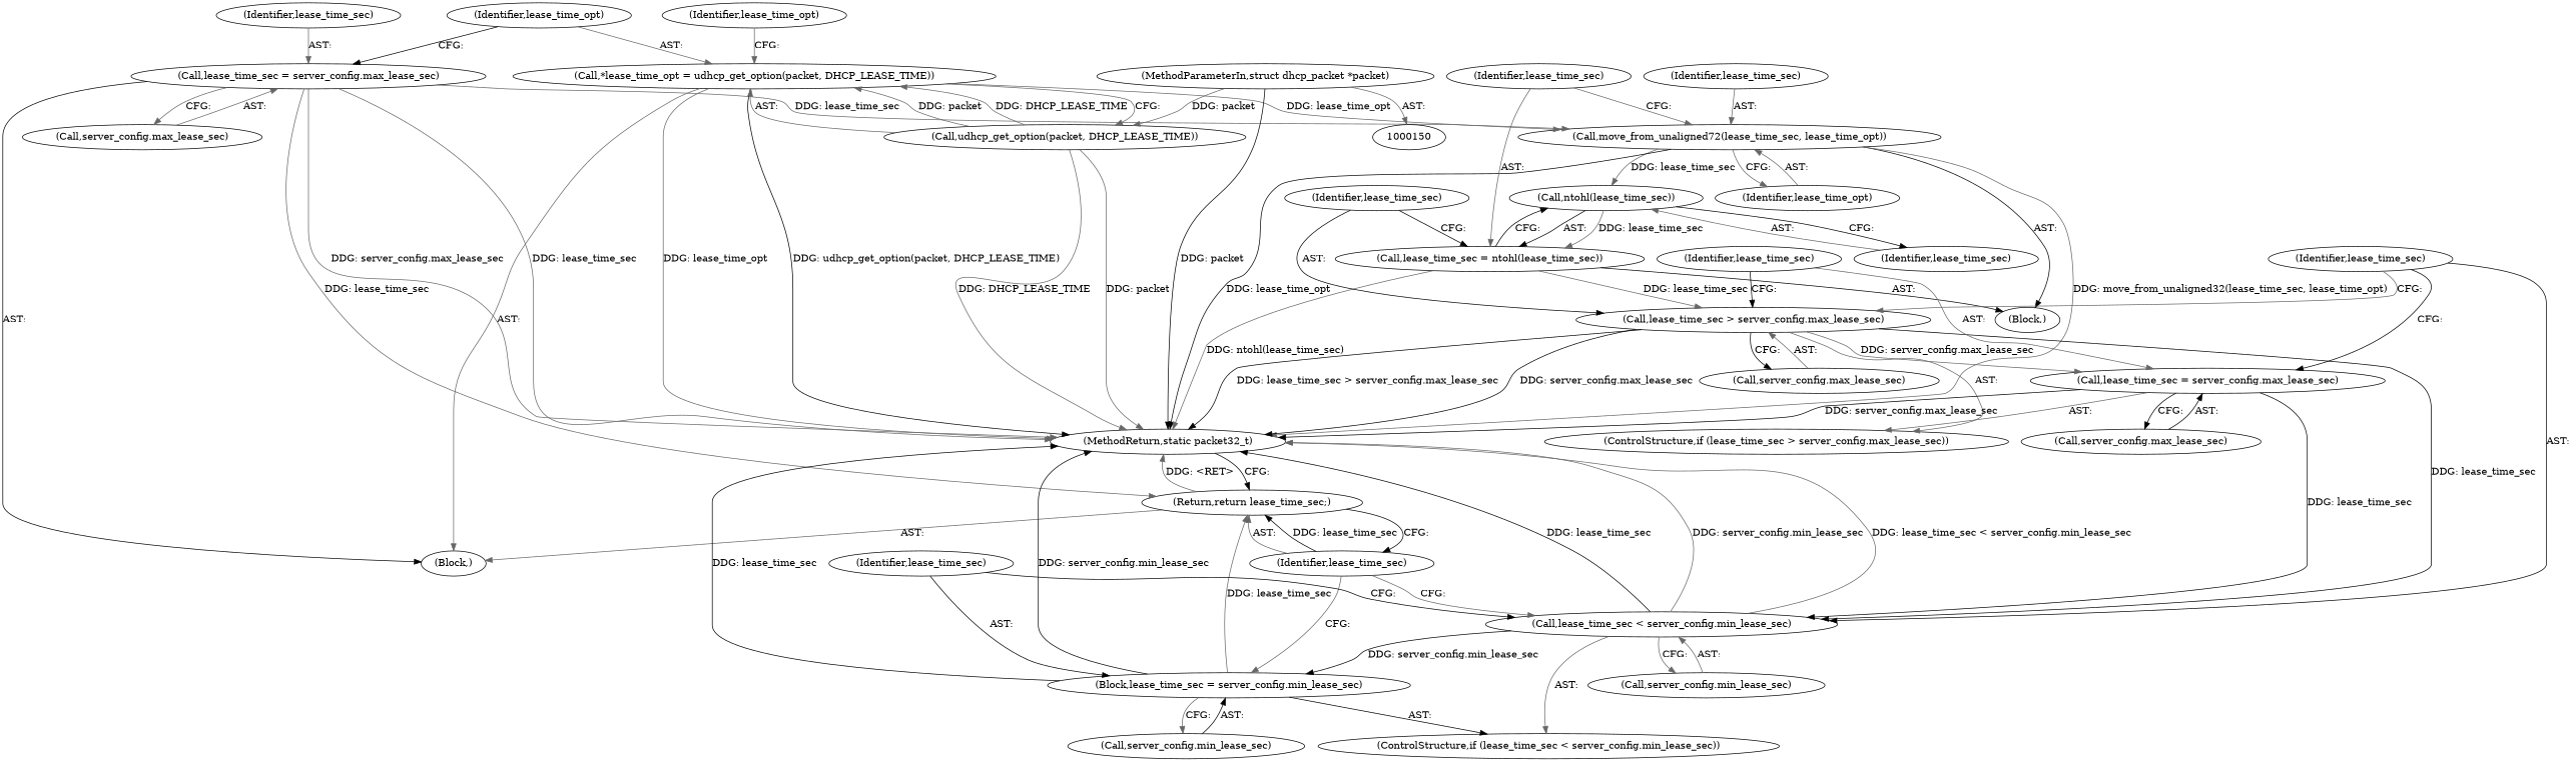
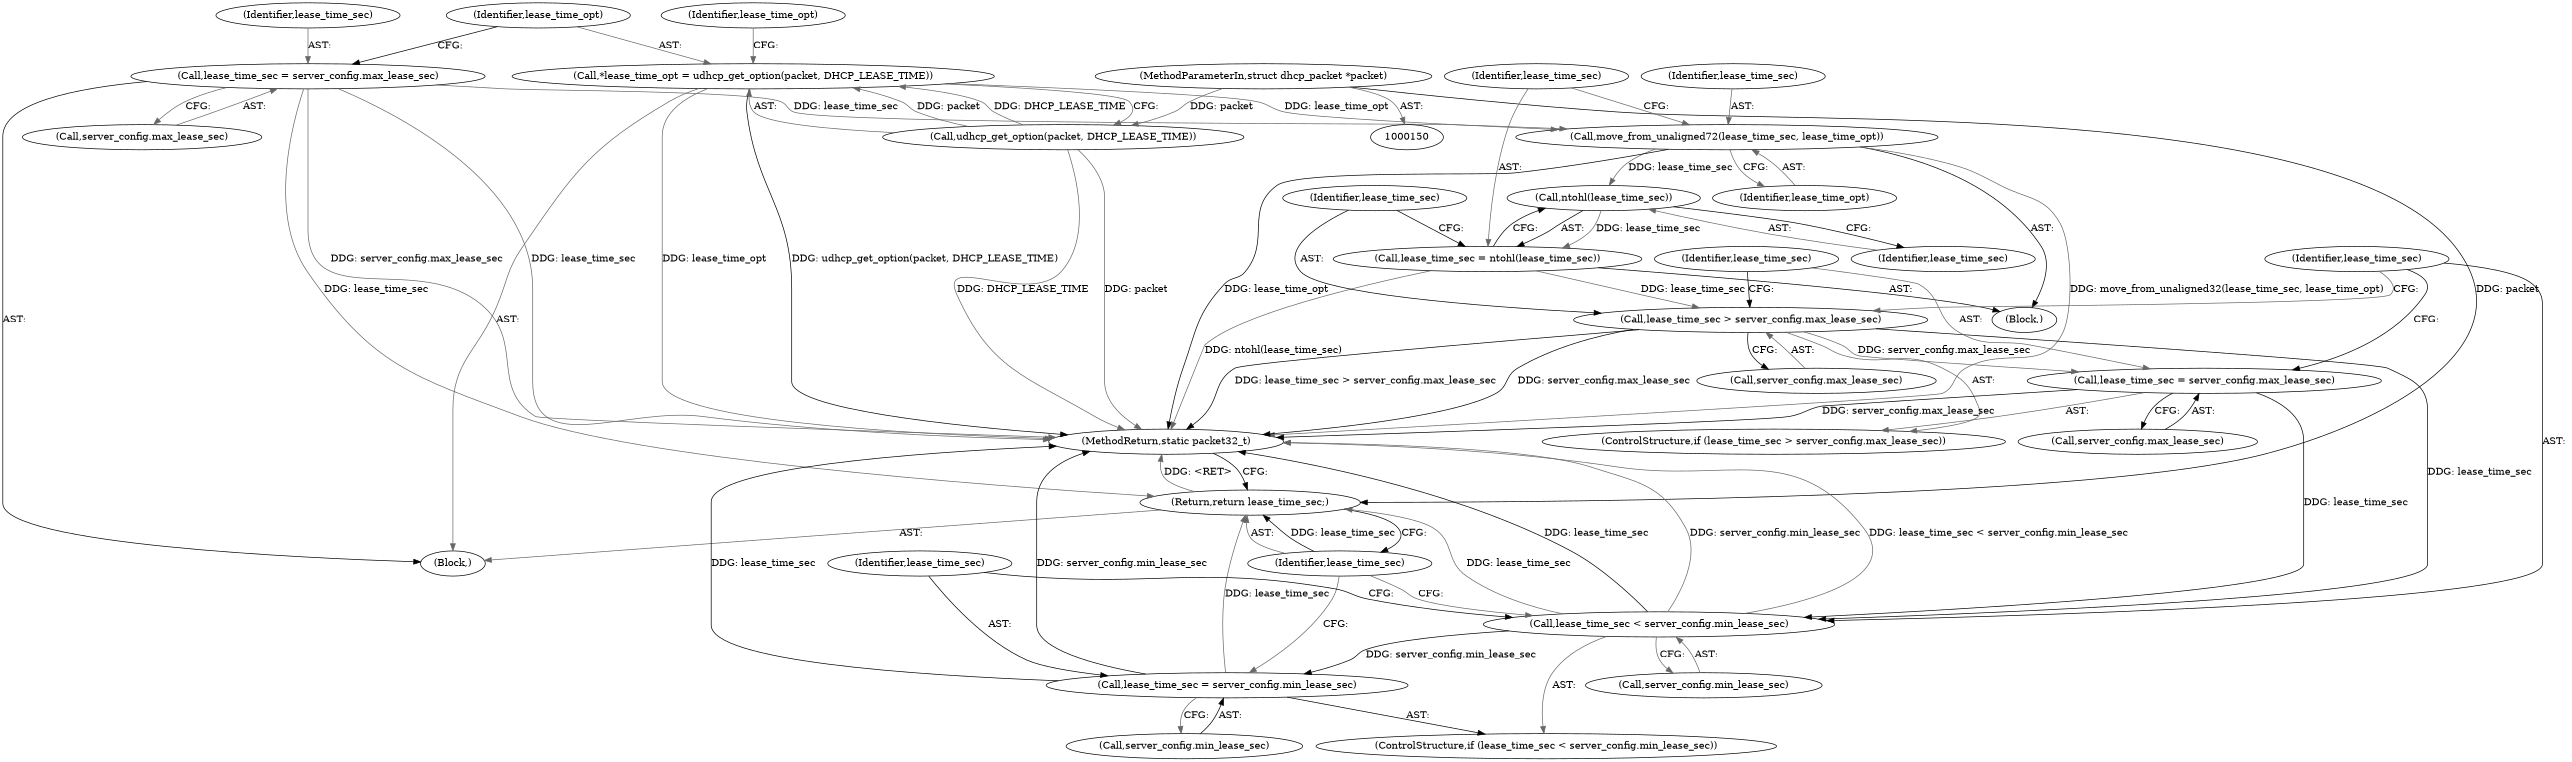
  digraph {
    edge [color=gray40]
    n1 [label="(Call,move_from_unaligned72(lease_time_sec, lease_time_opt))"]
    n2 [label="(Call,ntohl(lease_time_sec))"]
    n3 [label="(Identifier,lease_time_opt)"]
    n4 [label="(Block,)"]
    n5 [label="(MethodReturn,static packet32_t)"]
    n6 [label="(Call,lease_time_sec = ntohl(lease_time_sec))"]
    n7 [label="(Identifier,lease_time_sec)"]
    n8 [label="(Return,return lease_time_sec;)"]
    n9 [label="(Call,lease_time_sec = server_config.max_lease_sec)"]
    n10 [label="(Call,server_config.max_lease_sec)"]
    n11 [label="(Block,)"]
    n12 [label="(Identifier,lease_time_sec)"]
    n13 [label="(Call,*lease_time_opt = udhcp_get_option(packet, DHCP_LEASE_TIME))"]
    n14 [label="(Call,udhcp_get_option(packet, DHCP_LEASE_TIME))"]
    n15 [label="(MethodParameterIn,struct dhcp_packet *packet)"]
    n16 [label=1000150]
    n17 [label="(Call,lease_time_sec > server_config.max_lease_sec)"]
    n18 [label="(Call,lease_time_sec = server_config.max_lease_sec)"]
    n19 [label="(Call,lease_time_sec < server_config.min_lease_sec)"]
    n20 [label="(Call,server_config.max_lease_sec)"]
    n21 [label="(ControlStructure,if (lease_time_sec > server_config.max_lease_sec))"]
    n22 [label="(Call,server_config.max_lease_sec)"]
-   n23 [label="(Block,lease_time_sec = server_config.min_lease_sec)"]
+   n23 [label="(Call,lease_time_sec = server_config.min_lease_sec)"]
    n24 [label="(Call,server_config.min_lease_sec)"]
    n25 [label="(ControlStructure,if (lease_time_sec < server_config.min_lease_sec))"]
    n26 [label="(Call,server_config.min_lease_sec)"]
    n27 [label="(Identifier,lease_time_opt)"]
    n28 [label="(Identifier,lease_time_sec)"]
    n29 [label="(Identifier,lease_time_sec)"]
    n30 [label="(Identifier,lease_time_sec)"]
    n31 [label="(Identifier,lease_time_sec)"]
    n32 [label="(Identifier,lease_time_sec)"]
    n33 [label="(Identifier,lease_time_opt)"]
    n34 [label="(Identifier,lease_time_sec)"]
    n35 [label="(Identifier,lease_time_sec)"]
    n1 -> n2 [label="DDG: lease_time_sec"]
    n1 -> n3 [label="CFG: "]
    n1 -> n4 [color=black label="AST: "]
    n1 -> n5 [label="DDG: move_from_unaligned32(lease_time_sec, lease_time_opt)"]
    n1 -> n5 [color=black label="DDG: lease_time_opt"]
    n2 -> n6 [color=black label="AST: "]
    n2 -> n6 [label="DDG: lease_time_sec"]
    n2 -> n7 [color=black label="CFG: "]
    n3 -> n1 [label="AST: "]
    n5 -> n8 [color=black label="CFG: "]
    n6 -> n2 [color=black label="CFG: "]
    n6 -> n4 [color=black label="AST: "]
    n6 -> n5 [label="DDG: ntohl(lease_time_sec)"]
    n6 -> n17 [label="DDG: lease_time_sec"]
    n7 -> n2 [label="AST: "]
    n8 -> n5 [label="DDG: <RET>"]
    n8 -> n11 [label="AST: "]
    n8 -> n12 [color=black label="CFG: "]
    n9 -> n1 [label="DDG: lease_time_sec"]
    n9 -> n5 [label="DDG: lease_time_sec"]
    n9 -> n5 [label="DDG: server_config.max_lease_sec"]
    n9 -> n8 [label="DDG: lease_time_sec"]
    n9 -> n10 [label="CFG: "]
    n9 -> n11 [color=black label="AST: "]
    n10 -> n9 [label="AST: "]
    n12 -> n8 [label="AST: "]
    n12 -> n8 [color=black label="DDG: lease_time_sec"]
    n12 -> n19 [label="CFG: "]
    n12 -> n23 [label="CFG: "]
    n13 -> n1 [label="DDG: lease_time_opt"]
    n13 -> n5 [label="DDG: lease_time_opt"]
    n13 -> n5 [color=black label="DDG: udhcp_get_option(packet, DHCP_LEASE_TIME)"]
    n13 -> n11 [label="AST: "]
    n13 -> n14 [label="CFG: "]
    n14 -> n5 [label="DDG: DHCP_LEASE_TIME"]
    n14 -> n5 [label="DDG: packet"]
    n14 -> n13 [label="AST: "]
    n14 -> n13 [label="DDG: packet"]
    n14 -> n13 [label="DDG: DHCP_LEASE_TIME"]
-   n15 -> n5 [color=black label="DDG: packet"]
+   n15 -> n8 [color=black label="DDG: packet"]
    n15 -> n14 [label="DDG: packet"]
    n15 -> n16 [label="AST: "]
    n17 -> n5 [color=black label="DDG: lease_time_sec > server_config.max_lease_sec"]
    n17 -> n5 [color=black label="DDG: server_config.max_lease_sec"]
    n17 -> n18 [label="DDG: server_config.max_lease_sec"]
    n17 -> n19 [color=black label="DDG: lease_time_sec"]
    n17 -> n20 [color=black label="CFG: "]
    n17 -> n21 [label="AST: "]
    n18 -> n5 [color=black label="DDG: server_config.max_lease_sec"]
    n18 -> n19 [color=black label="DDG: lease_time_sec"]
    n18 -> n21 [label="AST: "]
    n18 -> n22 [color=black label="CFG: "]
    n19 -> n5 [label="DDG: server_config.min_lease_sec"]
    n19 -> n5 [color=black label="DDG: lease_time_sec"]
    n19 -> n5 [label="DDG: lease_time_sec < server_config.min_lease_sec"]
+   n19 -> n8 [label="DDG: lease_time_sec"]
    n19 -> n23 [color=black label="DDG: server_config.min_lease_sec"]
    n19 -> n24 [label="CFG: "]
    n19 -> n25 [label="AST: "]
    n20 -> n17 [label="AST: "]
    n22 -> n18 [color=black label="AST: "]
    n23 -> n5 [color=black label="DDG: server_config.min_lease_sec"]
    n23 -> n5 [color=black label="DDG: lease_time_sec"]
    n23 -> n8 [label="DDG: lease_time_sec"]
    n23 -> n25 [color=black label="AST: "]
    n23 -> n26 [label="CFG: "]
    n24 -> n19 [label="AST: "]
    n26 -> n23 [color=black label="AST: "]
    n27 -> n13 [label="CFG: "]
    n28 -> n19 [color=black label="CFG: "]
    n28 -> n23 [color=black label="AST: "]
    n29 -> n1 [label="AST: "]
    n30 -> n9 [label="AST: "]
    n31 -> n17 [label="CFG: "]
    n31 -> n18 [color=black label="CFG: "]
    n31 -> n19 [color=black label="AST: "]
    n32 -> n6 [color=black label="CFG: "]
    n32 -> n17 [color=black label="AST: "]
    n33 -> n9 [color=black label="CFG: "]
    n33 -> n13 [label="AST: "]
    n34 -> n17 [color=black label="CFG: "]
    n34 -> n18 [label="AST: "]
    n35 -> n1 [label="CFG: "]
    n35 -> n6 [label="AST: "]
  }
